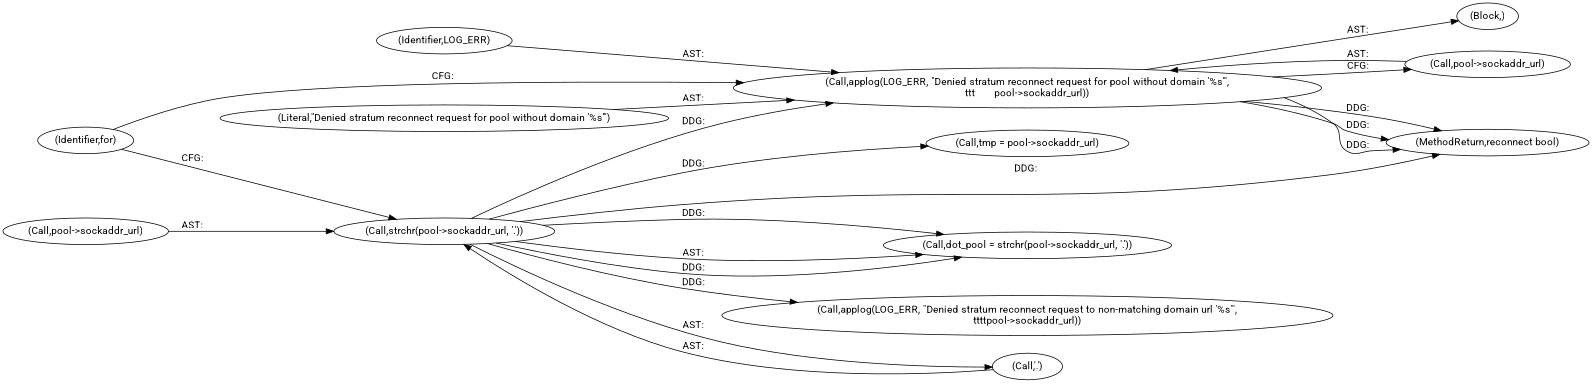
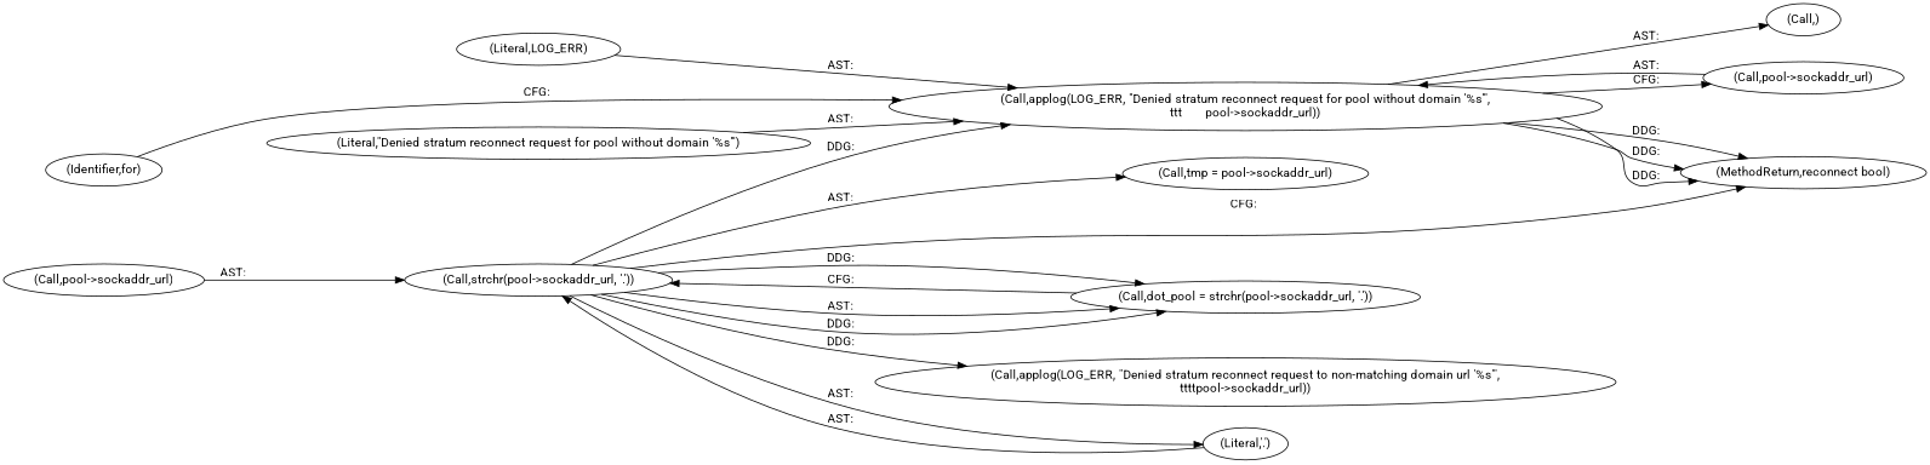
  digraph {
    fontname=Roboto
    rankdir=LR
    node [fontname=Roboto]
    edge [fontname=Roboto]
    n1 [label="(Call,applog(LOG_ERR, \"Denied stratum reconnect request for pool without domain '%s'\",\n\t\t\t       pool->sockaddr_url))"]
-   n2 [label="(Block,)"]
+   n2 [label="(Call,)"]
    n3 [label="(MethodReturn,reconnect bool)"]
    n4 [label="(Call,pool->sockaddr_url)"]
    n5 [label="(Call,strchr(pool->sockaddr_url, '.'))"]
    n6 [label="(Call,applog(LOG_ERR, \"Denied stratum reconnect request to non-matching domain url '%s'\",\n\t\t\t\tpool->sockaddr_url))"]
-   n7 [label="(Call,'.')"]
+   n7 [label="(Literal,'.')"]
    n8 [label="(Call,dot_pool = strchr(pool->sockaddr_url, '.'))"]
    n9 [label="(Call,tmp = pool->sockaddr_url)"]
-   n10 [label="(Identifier,LOG_ERR)"]
+   n10 [label="(Literal,LOG_ERR)"]
    n11 [label="(Identifier,for)"]
    n12 [label="(Literal,\"Denied stratum reconnect request for pool without domain '%s'\")"]
    n13 [label="(Call,pool->sockaddr_url)"]
    n1 -> n2 [label="AST: "]
    n1 -> n3 [label="DDG: "]
    n1 -> n3 [label="DDG: "]
    n1 -> n3 [label="DDG: "]
    n1 -> n4 [label="CFG: "]
    n4 -> n1 [label="AST: "]
    n5 -> n1 [label="DDG: "]
-   n5 -> n3 [label="DDG: "]
+   n5 -> n3 [label="CFG: "]
    n5 -> n6 [label="DDG: "]
    n5 -> n7 [label="AST: "]
    n5 -> n8 [label="AST: "]
    n5 -> n8 [label="DDG: "]
    n5 -> n8 [label="DDG: "]
-   n5 -> n9 [label="DDG: "]
+   n5 -> n9 [label="AST: "]
    n7 -> n5 [label="AST: "]
-   n11 -> n5 [label="CFG: "]
+   n8 -> n5 [label="CFG: "]
    n10 -> n1 [label="AST: "]
    n11 -> n1 [label="CFG: "]
    n12 -> n1 [label="AST: "]
    n13 -> n5 [label="AST: "]
  }
